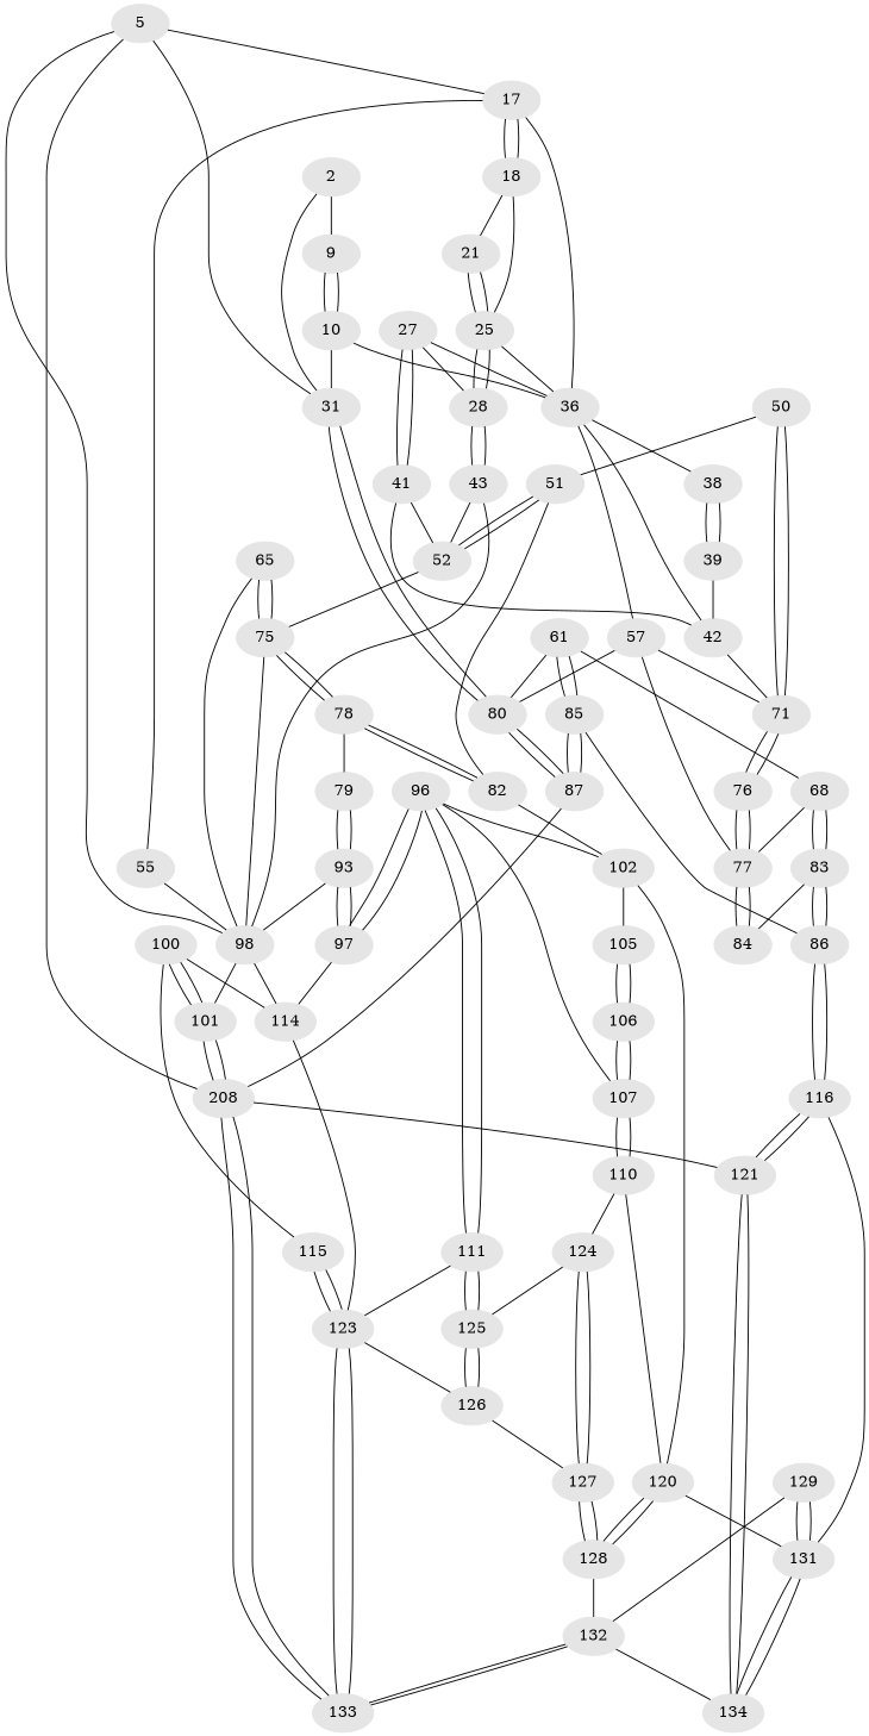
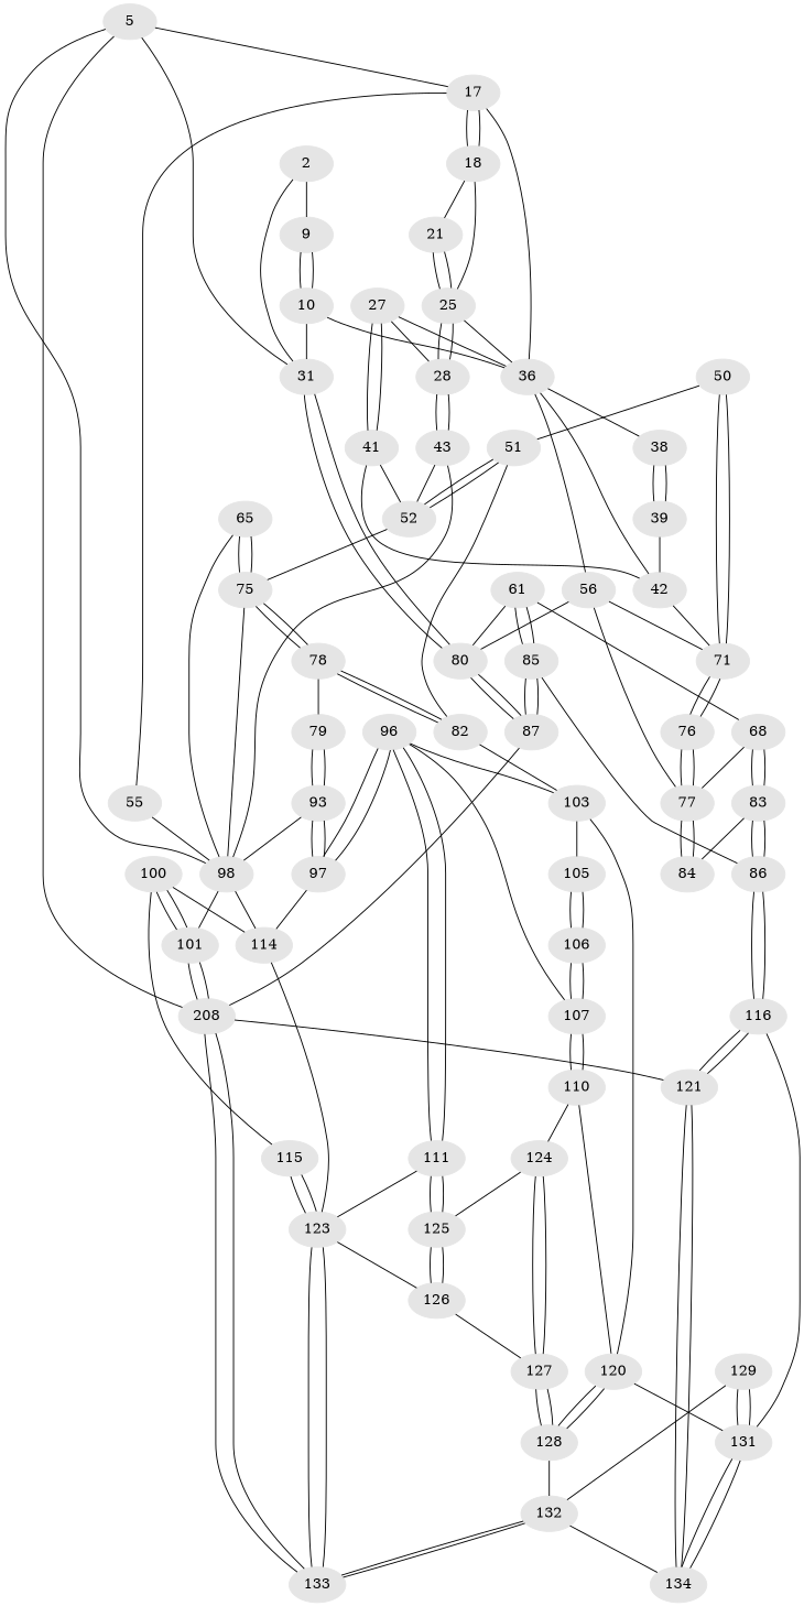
  graph {
    node [color=gray90 style=filled]
    2 [super="+1"]
    9
    31 [super="+24+19"]
    10
    80 [super="+66+32"]
    5 [super="+4"]
    17 [super="+13"]
    98 [super="+74+61+62+47+60+64+63"]
    n9 [label=208 super="+92"]
    36 [super="+35+29+30+14"]
    18 [super="+16"]
    55 [super="+46"]
    114 [super="+102+99"]
    101
    121
    133
    38 [super="+37"]
    42 [super="+40"]
-   56 [super="+33" label=57]
+   56 [super="+33"]
    21
    25 [super="+23+20+15"]
    28
    43
    27
    41
    52 [super="+48"]
    87
    39
    71 [super="+57+49"]
    77 [super="+69+70"]
    75 [super="+58+59"]
    76
    50
    51
    82 [super="+81"]
-   103 [super="+94+91" label=102]
+   103 [super="+94+91"]
    78
    84
    65
    n40 [label=61]
    68
    85
    83
    86
    79
    93 [super="+73+72"]
    97
    120 [super="+109+89+88"]
    105 [super="+104"]
    116
    131 [super="+117+118+119"]
    128
    96 [super="+95"]
    107
    111
    110
    123 [super="+122+113"]
    125
    100
    115
    106
    124
    134
    127
    126
    132 [super="+130"]
    129
    2 -- 9 [weight=2]
    2 -- 31
    9 -- 10
    9 -- 10
    31 -- 80 [weight=2]
    31 -- 80
    10 -- 31
    10 -- 36
    80 -- 87
    80 -- 87
    5 -- 31 [weight=2]
    5 -- 17
    5 -- 98
    5 -- n9 [weight=2]
    17 -- 36 [weight=3]
    17 -- 18 [weight=2]
    17 -- 18
    17 -- 55
    98 -- 114 [weight=2]
    98 -- 101
    n9 -- 121
    n9 -- 133
    n9 -- 133
    36 -- 38 [weight=2]
    36 -- 42
    36 -- 56
    18 -- 21
    18 -- 25
    55 -- 98 [weight=4]
    114 -- 123
    101 -- n9
    101 -- n9
    121 -- 134
    121 -- 134
    38 -- 39 [weight=2]
    38 -- 39
    42 -- 71
    56 -- 80
    56 -- 71
    56 -- 77
    21 -- 25 [weight=2]
    21 -- 25
    25 -- 36 [weight=2]
    25 -- 28
    25 -- 28
    28 -- 43
    28 -- 43
    43 -- 98
    43 -- 52
    27 -- 36
    27 -- 28
    27 -- 41
    27 -- 41
    41 -- 42
    41 -- 52
    52 -- 75
    87 -- n9
    39 -- 42
    71 -- 76
    71 -- 76
    77 -- 84
    77 -- 84
    75 -- 98
    75 -- 78
    75 -- 78
    76 -- 77 [weight=2]
    76 -- 77
    50 -- 71 [weight=2]
    50 -- 71
    50 -- 51
    51 -- 52
    51 -- 52
    51 -- 82
    82 -- 103 [weight=2]
    103 -- 120
    103 -- 105
    78 -- 82
    78 -- 82
    78 -- 79
    65 -- 98
    65 -- 75 [weight=2]
    65 -- 75
    n40 -- 80
    n40 -- 68
    n40 -- 85
    n40 -- 85
    68 -- 77
    68 -- 83
    68 -- 83
    85 -- 87
    85 -- 87
    85 -- 86
    83 -- 84
    83 -- 86
    83 -- 86
    86 -- 116
    86 -- 116
    79 -- 93 [weight=2]
    79 -- 93
    93 -- 98 [weight=2]
    93 -- 97
    93 -- 97
    97 -- 114
    120 -- 131 [weight=2]
    120 -- 128
    120 -- 128
    105 -- 106 [weight=2]
    105 -- 106
    116 -- 121
    116 -- 121
    116 -- 131
    131 -- 134
    131 -- 134
    128 -- 132
    96 -- 103
    96 -- 97
    96 -- 97
    96 -- 107
    96 -- 111
    96 -- 111
    107 -- 110
    107 -- 110
    111 -- 123
    111 -- 125
    111 -- 125
    110 -- 120
    110 -- 124
    123 -- 133
    123 -- 133
    123 -- 126
    125 -- 126
    125 -- 126
    100 -- 114
    100 -- 101
    100 -- 101
    100 -- 115
    115 -- 123 [weight=2]
    115 -- 123
    106 -- 107
    106 -- 107
    124 -- 125
    124 -- 127
    124 -- 127
    127 -- 128
    127 -- 128
    126 -- 127
    132 -- 133
    132 -- 133
    132 -- 134
    129 -- 131 [weight=2]
    129 -- 131
    129 -- 132
  }
